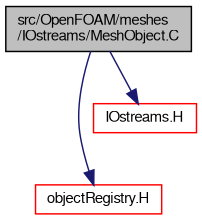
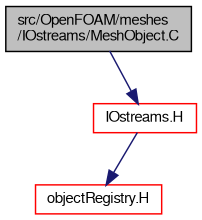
  digraph {
    node [color=red fontname=FreeSans fontsize=10 shape=record]
    edge [color=midnightblue fontname=FreeSans fontsize=10 labelfontname=FreeSans labelfontsize=10 style=solid]
    n1 [color=black fillcolor=grey75 fontcolor=black height=0.2 label="src/OpenFOAM/meshes\l/IOstreams/MeshObject.C" style=filled width=0.4]
    n2 [height=0.2 label="objectRegistry.H" width=0.4]
    n3 [height=0.2 label="IOstreams.H" width=0.4]
-   n1 -> n2
+   n3 -> n2
    n1 -> n3
  }
